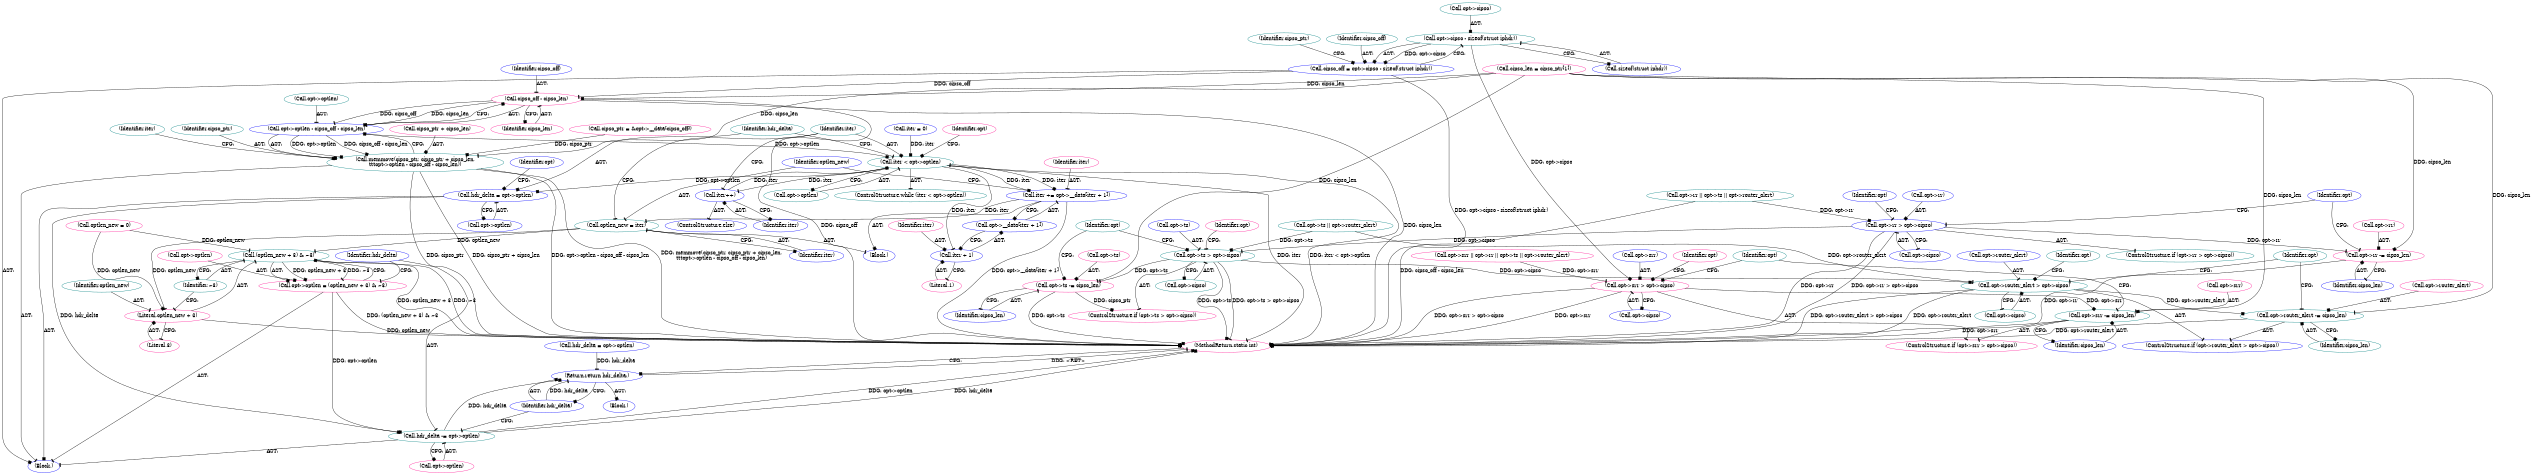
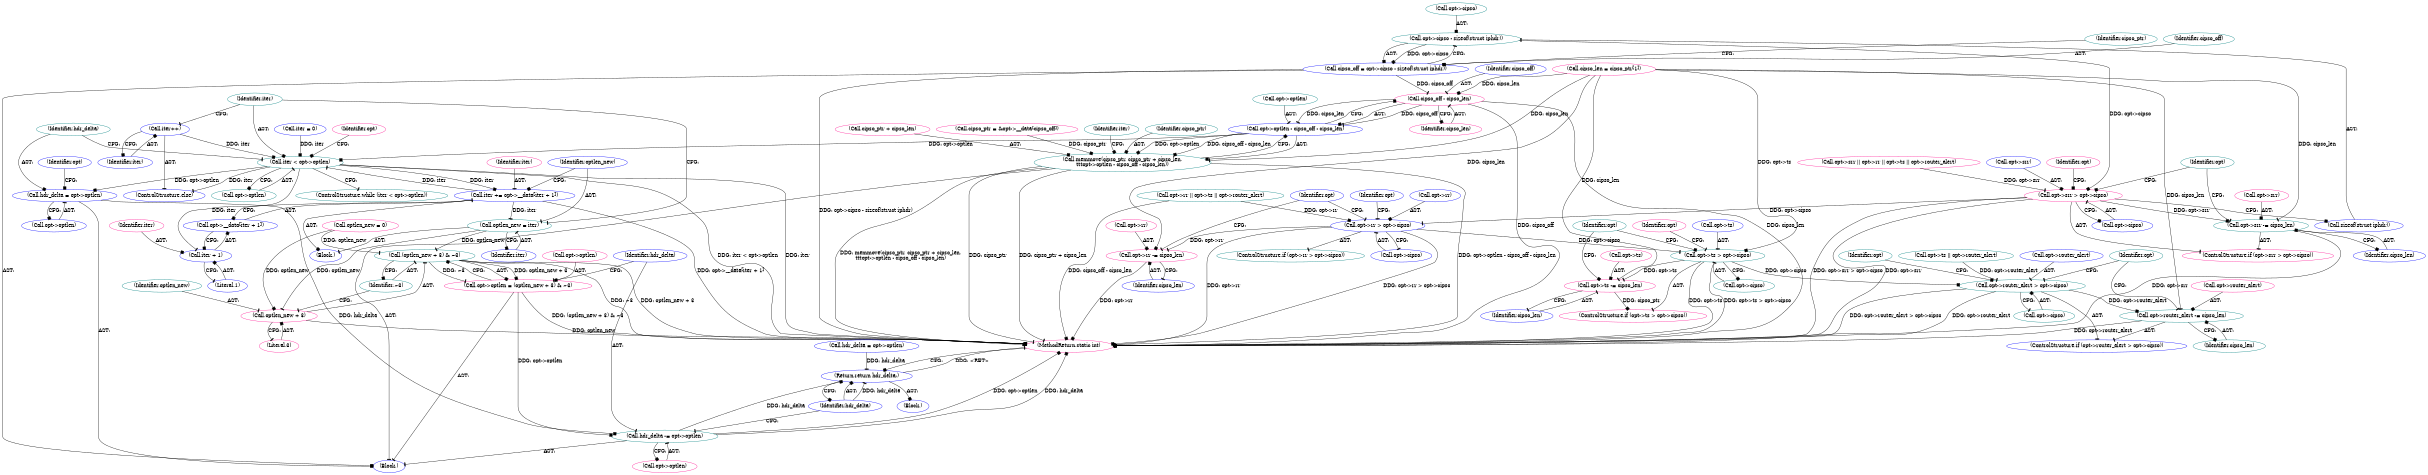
  digraph {
    node [color=blue]
    edge [arrowhead=box]
    n1 [color=teal label="(Call,opt->cipso - sizeof(struct iphdr))"]
    n2 [label="(Call,cipso_off = opt->cipso - sizeof(struct iphdr))"]
    n3 [color=deeppink label="(Call,opt->srr > opt->cipso)"]
    n4 [label="(Call,sizeof(struct iphdr))"]
    n5 [color=deeppink label="(Call,cipso_off - cipso_len)"]
    n6 [color=deeppink label="(MethodReturn,static int)"]
    n7 [label="(Block,)"]
    n8 [color=teal label="(Call,opt->srr -= cipso_len)"]
    n9 [label="(Call,opt->rr > opt->cipso)"]
    n10 [label="(Call,opt->cipso)"]
    n11 [color=deeppink label="(ControlStructure,if (opt->srr > opt->cipso))"]
    n12 [label="(Call,opt->optlen - cipso_off - cipso_len)"]
    n13 [color=deeppink label="(Identifier,cipso_len)"]
    n14 [label="(Return,return hdr_delta;)"]
    n15 [color=teal label="(Call,memmove(cipso_ptr, cipso_ptr + cipso_len,\n\t\t\topt->optlen - cipso_off - cipso_len))"]
    n16 [color=teal label="(Call,iter < opt->optlen)"]
    n17 [label="(Call,iter += opt->__data[iter + 1])"]
    n18 [label="(Call,iter + 1)"]
    n19 [label="(Call,iter++)"]
    n20 [label="(Call,hdr_delta = opt->optlen)"]
    n21 [color=teal label="(Call,opt->optlen)"]
    n22 [color=teal label="(ControlStructure,while (iter < opt->optlen))"]
    n23 [color=teal label="(Call,optlen_new = iter)"]
    n24 [label="(Block,)"]
    n25 [label="(Call,opt->__data[iter + 1])"]
-   n26 [color=deeppink label="(Literal,1)"]
+   n26 [label="(Literal,1)"]
    n27 [label="(ControlStructure,else)"]
    n28 [label="(Identifier,iter)"]
    n29 [color=teal label="(Call,hdr_delta -= opt->optlen)"]
    n30 [label="(Call,opt->optlen)"]
    n31 [color=teal label="(Call,(optlen_new + 3) & ~3)"]
-   n32 [color=deeppink label="(Literal,optlen_new + 3)"]
+   n32 [color=deeppink label="(Call,optlen_new + 3)"]
    n33 [label="(Identifier,iter)"]
    n34 [color=deeppink label="(Call,opt->optlen = (optlen_new + 3) & ~3)"]
    n35 [color=teal label="(Identifier,~3)"]
    n36 [color=deeppink label="(Literal,3)"]
    n37 [color=deeppink label="(Call,opt->optlen)"]
    n38 [label="(Block,)"]
    n39 [label="(Identifier,hdr_delta)"]
    n40 [label="(Identifier,cipso_len)"]
    n41 [color=deeppink label="(Call,opt->rr -= cipso_len)"]
    n42 [color=teal label="(Call,opt->ts > opt->cipso)"]
    n43 [label="(Call,opt->cipso)"]
    n44 [color=teal label="(ControlStructure,if (opt->rr > opt->cipso))"]
    n45 [label="(Identifier,cipso_len)"]
    n46 [color=deeppink label="(Call,opt->ts -= cipso_len)"]
    n47 [color=teal label="(Call,opt->router_alert > opt->cipso)"]
    n48 [color=deeppink label="(ControlStructure,if (opt->ts > opt->cipso))"]
    n49 [color=teal label="(Call,opt->cipso)"]
    n50 [label="(Identifier,cipso_len)"]
    n51 [color=teal label="(Call,opt->router_alert -= cipso_len)"]
    n52 [label="(ControlStructure,if (opt->router_alert > opt->cipso))"]
    n53 [color=teal label="(Call,opt->cipso)"]
    n54 [color=teal label="(Identifier,cipso_len)"]
    n55 [label="(Identifier,opt)"]
    n56 [color=teal label="(Call,opt->ts || opt->router_alert)"]
    n57 [color=deeppink label="(Call,cipso_ptr + cipso_len)"]
    n58 [label="(Identifier,optlen_new)"]
    n59 [color=deeppink label="(Call,opt->ts)"]
    n60 [label="(Call,opt->router_alert)"]
    n61 [color=teal label="(Identifier,cipso_ptr)"]
    n62 [color=deeppink label="(Identifier,opt)"]
    n63 [label="(Identifier,hdr_delta)"]
    n64 [color=deeppink label="(Call,opt->srr)"]
    n65 [label="(Call,iter = 0)"]
    n66 [color=deeppink label="(Identifier,opt)"]
    n67 [label="(Call,opt->ts)"]
    n68 [color=deeppink label="(Call,optlen_new = 0)"]
    n69 [color=teal label="(Call,opt->optlen)"]
    n70 [color=deeppink label="(Call,cipso_len = cipso_ptr[1])"]
    n71 [color=teal label="(Identifier,opt)"]
    n72 [color=teal label="(Identifier,hdr_delta)"]
    n73 [color=teal label="(Identifier,cipso_off)"]
    n74 [color=teal label="(Identifier,iter)"]
    n75 [label="(Identifier,opt)"]
    n76 [color=teal label="(Call,opt->rr || opt->ts || opt->router_alert)"]
    n77 [color=deeppink label="(Call,opt->optlen)"]
    n78 [color=teal label="(Identifier,opt)"]
    n79 [color=teal label="(Identifier,opt)"]
    n80 [color=deeppink label="(Identifier,iter)"]
    n81 [label="(Call,hdr_delta = opt->optlen)"]
    n82 [color=teal label="(Identifier,opt)"]
    n83 [color=deeppink label="(Identifier,opt)"]
    n84 [color=deeppink label="(Identifier,iter)"]
    n85 [color=deeppink label="(Call,cipso_ptr = &opt->__data[cipso_off])"]
    n86 [color=deeppink label="(Call,opt->srr || opt->rr || opt->ts || opt->router_alert)"]
    n87 [color=teal label="(Identifier,optlen_new)"]
    n88 [color=teal label="(Identifier,iter)"]
    n89 [label="(Identifier,opt)"]
    n90 [color=teal label="(Call,opt->cipso)"]
    n91 [label="(Identifier,cipso_off)"]
    n92 [label="(Call,opt->srr)"]
    n93 [color=deeppink label="(Call,opt->rr)"]
    n94 [color=deeppink label="(Call,opt->router_alert)"]
    n95 [label="(Call,opt->rr)"]
    n96 [color=teal label="(Identifier,cipso_ptr)"]
    n1 -> n2 [label="AST: "]
    n1 -> n2 [label="DDG: opt->cipso"]
    n1 -> n3 [label="DDG: opt->cipso"]
-   n1 -> n4 [label="CFG: "]
+   n3 -> n4 [label="CFG: "]
    n2 -> n1 [arrowhead=tee label="CFG: "]
    n2 -> n5 [arrowhead=tee label="DDG: cipso_off"]
    n2 -> n6 [label="DDG: opt->cipso - sizeof(struct iphdr)"]
    n2 -> n7 [label="AST: "]
    n3 -> n6 [arrowhead=tee label="DDG: opt->srr"]
    n3 -> n6 [arrowhead=tee label="DDG: opt->srr > opt->cipso"]
    n3 -> n8 [label="DDG: opt->srr"]
+   n3 -> n9 [arrowhead=tee label="DDG: opt->cipso"]
    n3 -> n10 [label="CFG: "]
    n3 -> n11 [arrowhead=tee label="AST: "]
    n4 -> n1 [arrowhead=tee label="AST: "]
    n5 -> n6 [label="DDG: cipso_len"]
    n5 -> n6 [label="DDG: cipso_off"]
    n5 -> n12 [label="AST: "]
    n5 -> n12 [arrowhead=tee label="DDG: cipso_off"]
    n5 -> n12 [arrowhead=tee label="DDG: cipso_len"]
    n5 -> n13 [label="CFG: "]
    n6 -> n14 [label="CFG: "]
    n8 -> n6 [arrowhead=tee label="DDG: opt->srr"]
    n8 -> n11 [arrowhead=tee label="AST: "]
    n8 -> n40 [label="CFG: "]
    n9 -> n6 [arrowhead=tee label="DDG: opt->rr"]
    n9 -> n6 [label="DDG: opt->rr > opt->cipso"]
    n9 -> n41 [arrowhead=tee label="DDG: opt->rr"]
    n9 -> n42 [arrowhead=tee label="DDG: opt->cipso"]
    n9 -> n43 [arrowhead=tee label="CFG: "]
    n9 -> n44 [arrowhead=tee label="AST: "]
    n10 -> n3 [arrowhead=tee label="AST: "]
    n12 -> n5 [label="CFG: "]
    n12 -> n15 [label="AST: "]
    n12 -> n15 [label="DDG: opt->optlen"]
    n12 -> n15 [label="DDG: cipso_off - cipso_len"]
    n12 -> n16 [label="DDG: opt->optlen"]
    n13 -> n5 [arrowhead=tee label="AST: "]
    n14 -> n6 [arrowhead=tee label="DDG: <RET>"]
    n14 -> n38 [label="AST: "]
    n14 -> n39 [label="CFG: "]
    n15 -> n6 [arrowhead=tee label="DDG: cipso_ptr"]
    n15 -> n6 [arrowhead=tee label="DDG: cipso_ptr + cipso_len"]
    n15 -> n6 [label="DDG: opt->optlen - cipso_off - cipso_len"]
    n15 -> n6 [label="DDG: memmove(cipso_ptr, cipso_ptr + cipso_len,\n\t\t\topt->optlen - cipso_off - cipso_len)"]
    n15 -> n7 [arrowhead=tee label="AST: "]
    n15 -> n12 [label="CFG: "]
    n16 -> n6 [arrowhead=tee label="DDG: iter < opt->optlen"]
    n16 -> n6 [arrowhead=tee label="DDG: iter"]
    n16 -> n17 [label="DDG: iter"]
    n16 -> n18 [arrowhead=tee label="DDG: iter"]
-   n16 -> n19 [arrowhead=tee label="DDG: iter"]
+   n16 -> n27 [arrowhead=tee label="DDG: iter"]
    n16 -> n20 [label="DDG: opt->optlen"]
    n16 -> n21 [label="CFG: "]
-   n16 -> n22 [arrowhead=tee label="AST: "]
+   n16 -> n22 [arrowhead=tee label="CFG: "]
    n17 -> n6 [label="DDG: opt->__data[iter + 1]"]
    n17 -> n16 [arrowhead=tee label="DDG: iter"]
    n17 -> n23 [arrowhead=tee label="DDG: iter"]
    n17 -> n24 [label="AST: "]
    n17 -> n25 [label="CFG: "]
    n18 -> n25 [label="AST: "]
    n18 -> n26 [arrowhead=tee label="CFG: "]
    n19 -> n16 [label="DDG: iter"]
    n19 -> n27 [arrowhead=tee label="AST: "]
    n19 -> n28 [label="CFG: "]
    n20 -> n7 [label="AST: "]
    n20 -> n29 [label="DDG: hdr_delta"]
    n20 -> n30 [label="CFG: "]
    n21 -> n16 [arrowhead=tee label="AST: "]
    n23 -> n24 [arrowhead=tee label="AST: "]
    n23 -> n31 [arrowhead=tee label="DDG: optlen_new"]
    n23 -> n32 [arrowhead=tee label="DDG: optlen_new"]
    n23 -> n33 [label="CFG: "]
    n25 -> n17 [arrowhead=tee label="AST: "]
    n25 -> n18 [label="CFG: "]
    n26 -> n18 [label="AST: "]
    n28 -> n19 [label="AST: "]
    n29 -> n6 [label="DDG: opt->optlen"]
    n29 -> n6 [label="DDG: hdr_delta"]
    n29 -> n7 [arrowhead=tee label="AST: "]
    n29 -> n14 [label="DDG: hdr_delta"]
    n29 -> n37 [label="CFG: "]
    n30 -> n20 [arrowhead=tee label="AST: "]
    n31 -> n6 [arrowhead=tee label="DDG: ~3"]
    n31 -> n6 [label="DDG: optlen_new + 3"]
    n31 -> n34 [label="AST: "]
    n31 -> n34 [label="DDG: optlen_new + 3"]
    n31 -> n34 [arrowhead=tee label="DDG: ~3"]
    n31 -> n35 [label="CFG: "]
    n32 -> n6 [label="DDG: optlen_new"]
    n32 -> n31 [arrowhead=tee label="AST: "]
    n32 -> n36 [arrowhead=tee label="CFG: "]
    n33 -> n23 [arrowhead=tee label="AST: "]
    n34 -> n6 [arrowhead=tee label="DDG: (optlen_new + 3) & ~3"]
    n34 -> n7 [arrowhead=tee label="AST: "]
    n34 -> n29 [label="DDG: opt->optlen"]
    n34 -> n31 [label="CFG: "]
    n35 -> n31 [arrowhead=tee label="AST: "]
    n35 -> n32 [arrowhead=tee label="CFG: "]
    n36 -> n32 [label="AST: "]
    n37 -> n29 [arrowhead=tee label="AST: "]
    n39 -> n14 [label="AST: "]
    n39 -> n14 [arrowhead=tee label="DDG: hdr_delta"]
    n39 -> n29 [arrowhead=tee label="CFG: "]
    n40 -> n8 [label="AST: "]
    n41 -> n6 [label="DDG: opt->rr"]
    n41 -> n45 [arrowhead=tee label="CFG: "]
    n42 -> n6 [label="DDG: opt->ts"]
    n42 -> n6 [arrowhead=tee label="DDG: opt->ts > opt->cipso"]
    n42 -> n46 [arrowhead=tee label="DDG: opt->ts"]
    n42 -> n47 [label="DDG: opt->cipso"]
    n42 -> n48 [arrowhead=tee label="AST: "]
    n42 -> n49 [label="CFG: "]
    n43 -> n9 [arrowhead=tee label="AST: "]
    n45 -> n41 [label="AST: "]
-   n46 -> n6 [label="DDG: opt->ts"]
    n46 -> n48 [label="DDG: cipso_ptr"]
    n46 -> n50 [arrowhead=tee label="CFG: "]
    n47 -> n6 [label="DDG: opt->router_alert > opt->cipso"]
    n47 -> n6 [label="DDG: opt->router_alert"]
    n47 -> n51 [label="DDG: opt->router_alert"]
    n47 -> n52 [arrowhead=tee label="AST: "]
    n47 -> n53 [arrowhead=tee label="CFG: "]
    n49 -> n42 [arrowhead=tee label="AST: "]
    n50 -> n46 [arrowhead=tee label="AST: "]
    n51 -> n6 [label="DDG: opt->router_alert"]
    n51 -> n52 [arrowhead=tee label="AST: "]
    n51 -> n54 [label="CFG: "]
    n53 -> n47 [label="AST: "]
    n54 -> n51 [label="AST: "]
    n55 -> n9 [arrowhead=tee label="CFG: "]
-   n56 -> n42 [label="DDG: opt->ts"]
+   n70 -> n42 [label="DDG: opt->ts"]
    n56 -> n47 [arrowhead=tee label="DDG: opt->router_alert"]
    n57 -> n15 [label="AST: "]
    n58 -> n17 [label="CFG: "]
    n58 -> n23 [arrowhead=tee label="AST: "]
    n59 -> n46 [label="AST: "]
    n60 -> n47 [arrowhead=tee label="AST: "]
    n61 -> n2 [label="CFG: "]
    n62 -> n42 [arrowhead=tee label="CFG: "]
    n63 -> n29 [arrowhead=tee label="AST: "]
    n63 -> n34 [arrowhead=tee label="CFG: "]
    n64 -> n8 [label="AST: "]
    n65 -> n16 [label="DDG: iter"]
    n66 -> n16 [label="CFG: "]
    n67 -> n42 [arrowhead=tee label="AST: "]
    n68 -> n31 [arrowhead=tee label="DDG: optlen_new"]
    n68 -> n32 [label="DDG: optlen_new"]
    n69 -> n12 [arrowhead=tee label="AST: "]
    n70 -> n5 [label="DDG: cipso_len"]
    n70 -> n8 [arrowhead=tee label="DDG: cipso_len"]
    n70 -> n15 [arrowhead=tee label="DDG: cipso_len"]
    n70 -> n41 [label="DDG: cipso_len"]
    n70 -> n46 [arrowhead=tee label="DDG: cipso_len"]
    n70 -> n51 [arrowhead=tee label="DDG: cipso_len"]
    n71 -> n42 [label="CFG: "]
    n71 -> n46 [label="CFG: "]
    n72 -> n16 [arrowhead=tee label="CFG: "]
    n72 -> n20 [label="AST: "]
    n73 -> n2 [label="AST: "]
    n74 -> n16 [label="AST: "]
    n74 -> n19 [arrowhead=tee label="CFG: "]
    n74 -> n23 [arrowhead=tee label="CFG: "]
    n75 -> n20 [label="CFG: "]
    n76 -> n6 [label="DDG: cipso_off - cipso_len"]
    n76 -> n9 [label="DDG: opt->rr"]
    n77 -> n34 [label="AST: "]
    n78 -> n3 [label="CFG: "]
    n78 -> n8 [arrowhead=tee label="CFG: "]
    n79 -> n47 [label="CFG: "]
    n80 -> n18 [label="AST: "]
    n81 -> n14 [arrowhead=tee label="DDG: hdr_delta"]
    n82 -> n47 [arrowhead=tee label="CFG: "]
    n82 -> n51 [arrowhead=tee label="CFG: "]
    n83 -> n3 [label="CFG: "]
    n84 -> n17 [arrowhead=tee label="AST: "]
    n85 -> n15 [label="DDG: cipso_ptr"]
    n86 -> n3 [arrowhead=tee label="DDG: opt->srr"]
    n87 -> n32 [arrowhead=tee label="AST: "]
    n88 -> n15 [label="CFG: "]
    n89 -> n9 [arrowhead=tee label="CFG: "]
    n89 -> n41 [arrowhead=tee label="CFG: "]
    n90 -> n1 [label="AST: "]
    n91 -> n5 [arrowhead=tee label="AST: "]
    n92 -> n3 [label="AST: "]
    n93 -> n41 [label="AST: "]
    n94 -> n51 [label="AST: "]
    n95 -> n9 [label="AST: "]
    n96 -> n15 [label="AST: "]
  }
